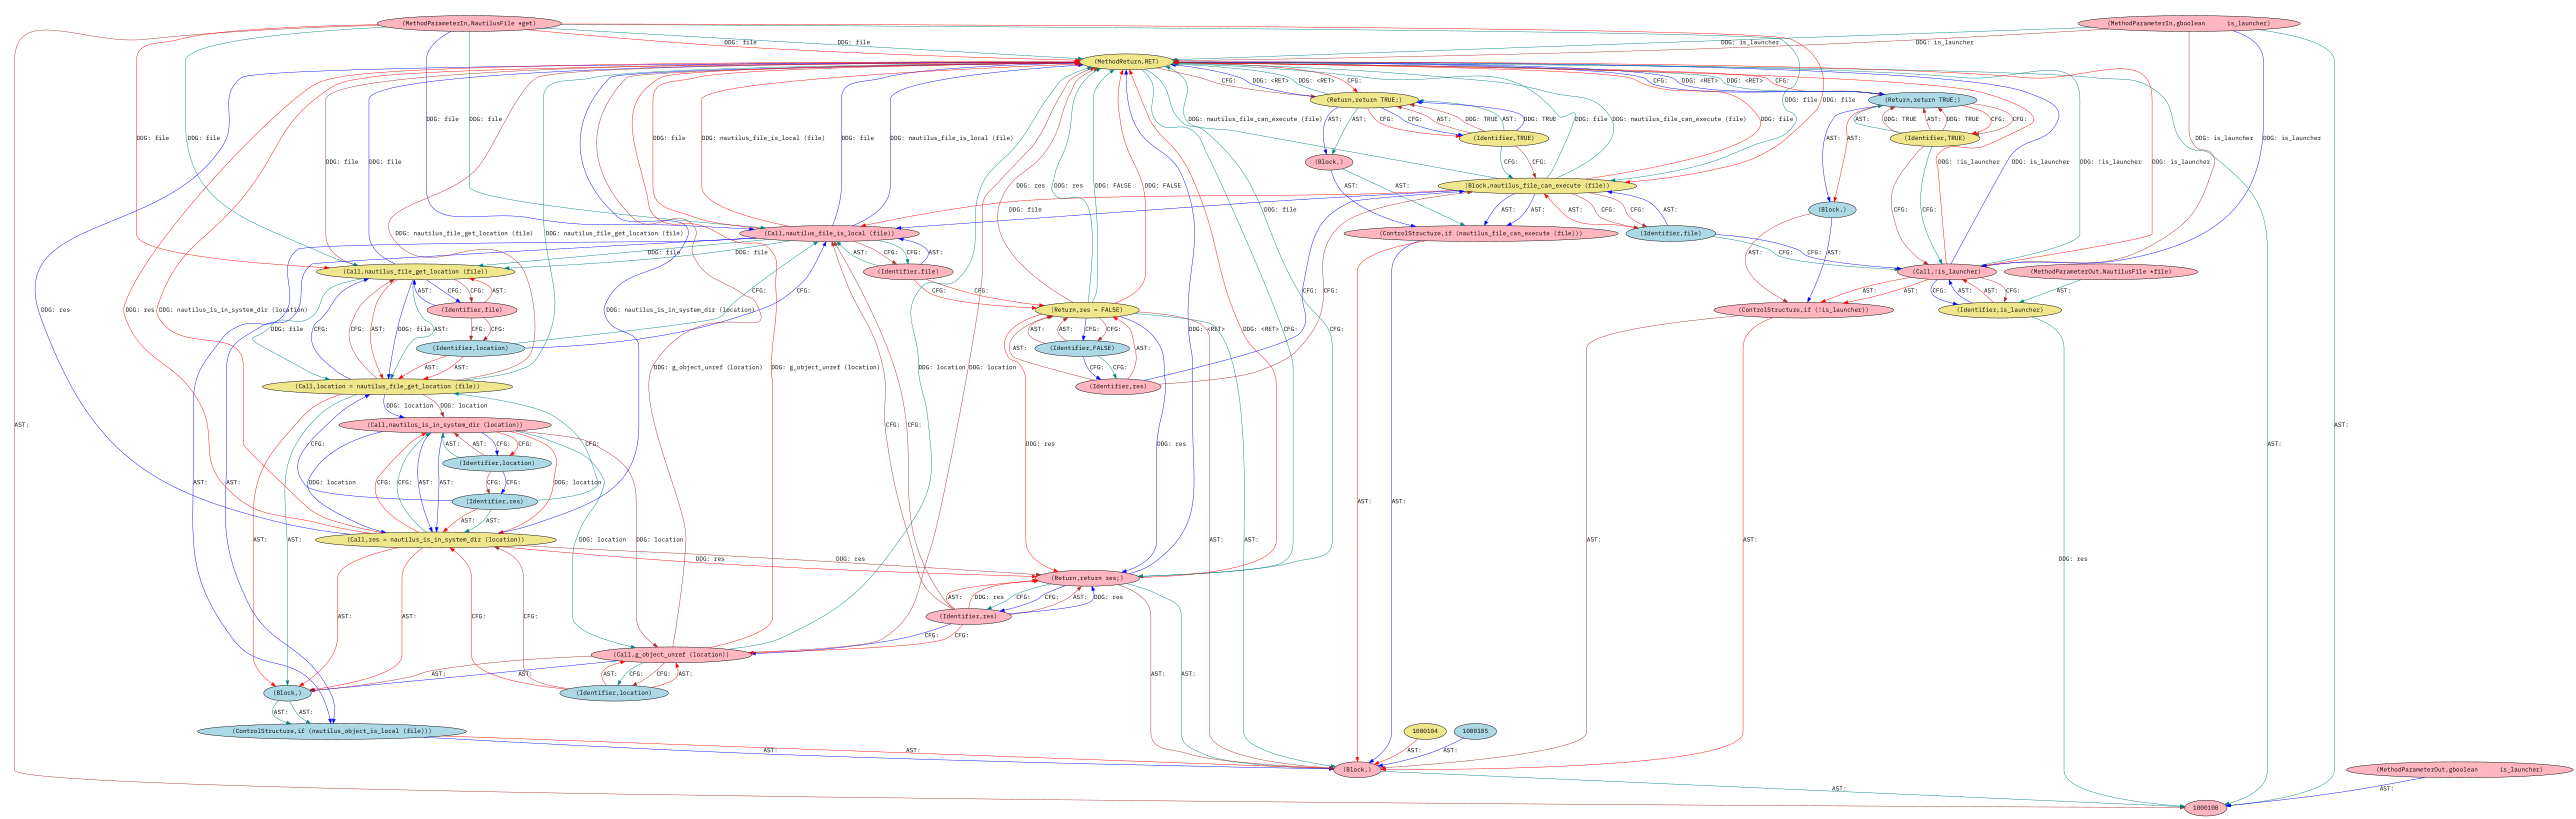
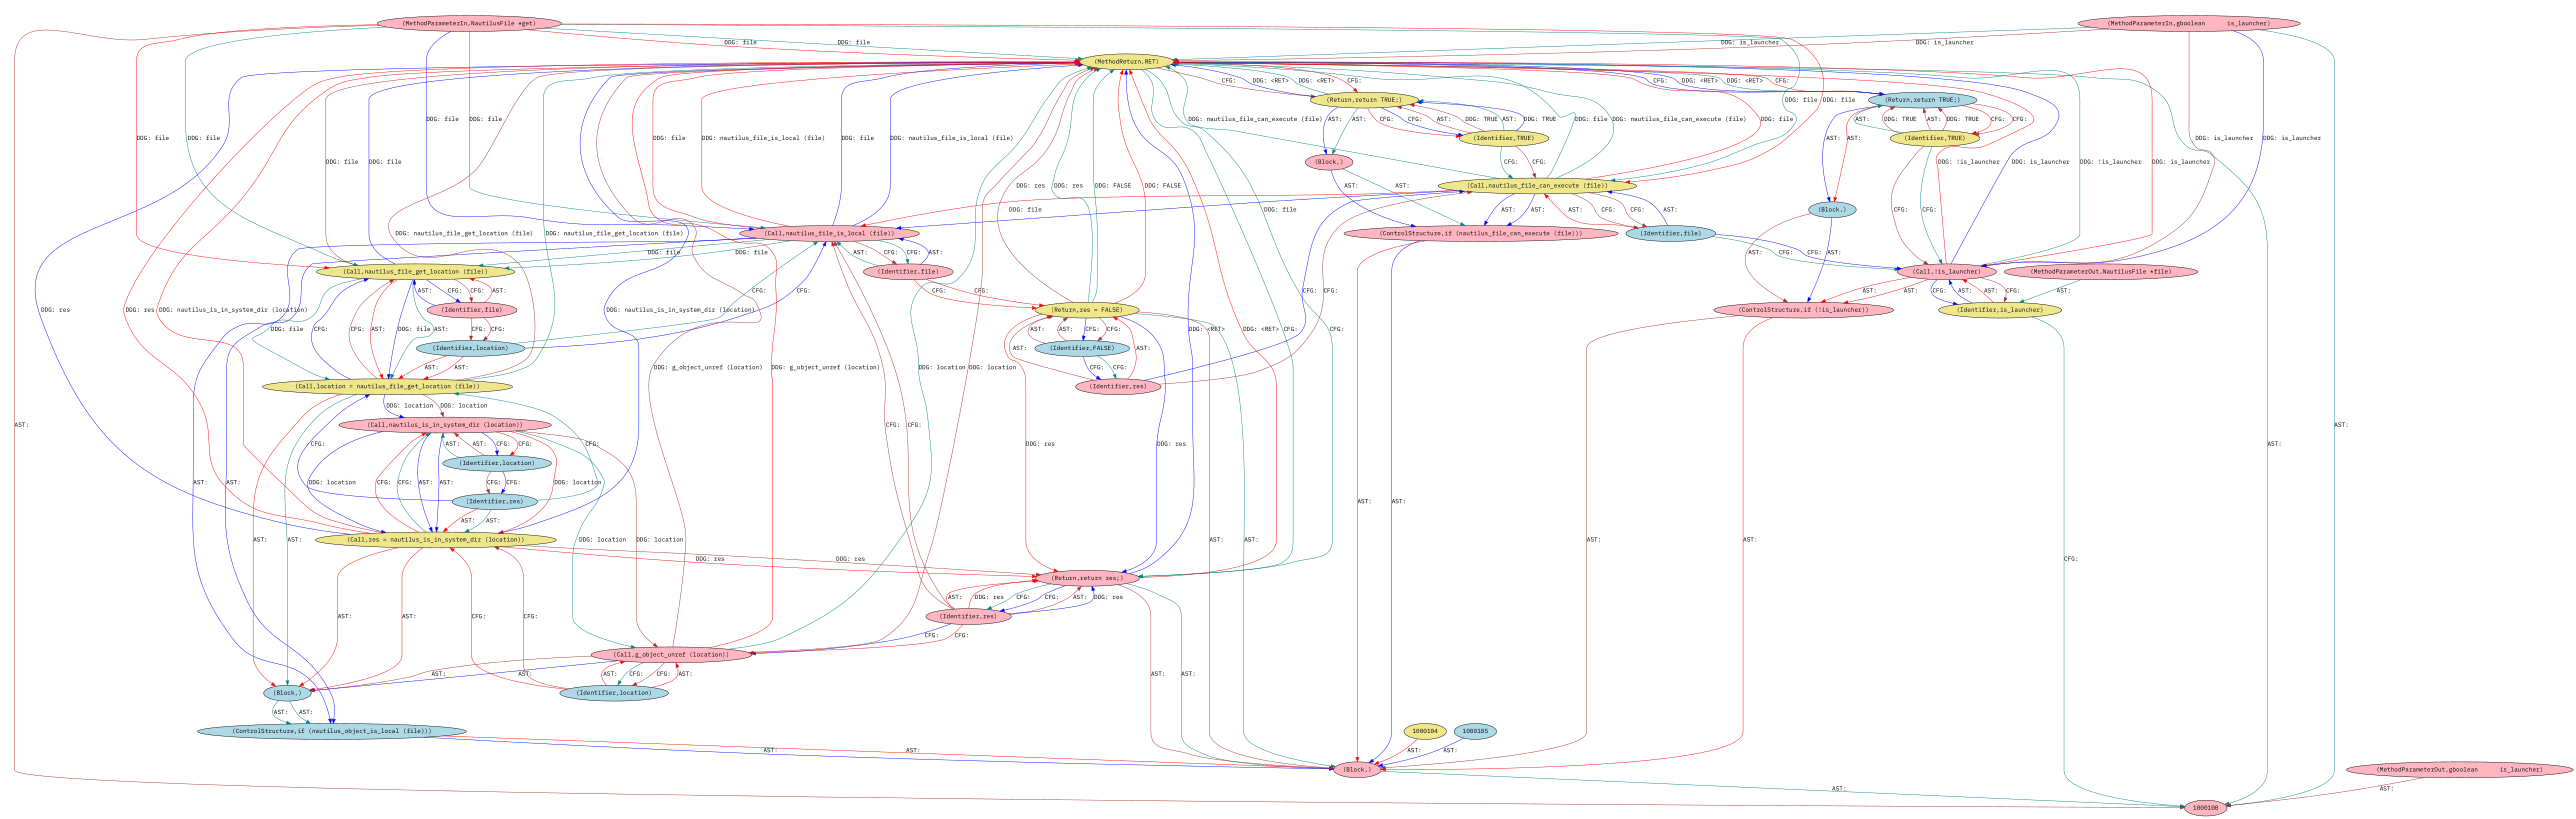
  digraph {
    fontname="IBM Plex Mono"
    node [fillcolor=lightpink fontname="IBM Plex Mono" style=filled]
    edge [color=blue fontname="IBM Plex Mono"]
    n1 [fillcolor=khaki label="(MethodReturn,RET)"]
    n2 [fillcolor=khaki label="(Return,return TRUE;)"]
    n3 [label="(Return,return res;)"]
    n4 [fillcolor=lightblue label="(Return,return TRUE;)"]
    1000100
    n6 [label="(Block,)"]
    n7 [fillcolor=khaki label="(Identifier,TRUE)"]
    n8 [label="(Block,)"]
    n9 [label="(Identifier,res)"]
    n10 [fillcolor=lightblue label="(Block,)"]
    n11 [fillcolor=khaki label="(Identifier,TRUE)"]
    n12 [label="(MethodParameterIn,NautilusFile *get)"]
-   n13 [fillcolor=khaki label="(Block,nautilus_file_can_execute (file))"]
+   n13 [fillcolor=khaki label="(Call,nautilus_file_can_execute (file))"]
    n14 [label="(Call,nautilus_file_is_local (file))"]
    n15 [fillcolor=khaki label="(Call,nautilus_file_get_location (file))"]
    n16 [fillcolor=lightblue label="(Identifier,file)"]
    n17 [label="(ControlStructure,if (nautilus_file_can_execute (file)))"]
    n18 [label="(Identifier,file)"]
    n19 [fillcolor=lightblue label="(ControlStructure,if (nautilus_object_is_local (file)))"]
    n20 [label="(Identifier,file)"]
    n21 [fillcolor=khaki label="(Call,location = nautilus_file_get_location (file))"]
    n22 [label="(MethodParameterOut,NautilusFile *file)"]
    n23 [fillcolor=khaki label="(Identifier,is_launcher)"]
    n24 [label="(Call,!is_launcher)"]
    n25 [label="(ControlStructure,if (!is_launcher))"]
    n26 [fillcolor=lightblue label="(Identifier,FALSE)"]
    n27 [fillcolor=khaki label="(Return,res = FALSE)"]
    n28 [label="(Identifier,res)"]
    n29 [label="(MethodParameterIn,gboolean      is_launcher)"]
    n30 [label="(MethodParameterOut,gboolean      is_launcher)"]
    n31 [fillcolor=lightblue label="(Block,)"]
    n32 [fillcolor=lightblue label="(Identifier,location)"]
    n33 [label="(Call,nautilus_is_in_system_dir (location))"]
    n34 [fillcolor=lightblue label="(Identifier,location)"]
    n35 [fillcolor=khaki label="(Call,res = nautilus_is_in_system_dir (location))"]
    n36 [label="(Call,g_object_unref (location))"]
    n37 [fillcolor=lightblue label="(Identifier,res)"]
    n38 [fillcolor=lightblue label="(Identifier,location)"]
    1000104 [fillcolor=khaki]
    1000105 [fillcolor=lightblue]
    n1 -> n2 [color=red label="CFG: "]
    n1 -> n2 [color=brown label="CFG: "]
    n1 -> n3 [color=teal label="CFG: "]
    n1 -> n3 [color=teal label="CFG: "]
    n1 -> n4 [color=red label="CFG: "]
    n1 -> n4 [label="CFG: "]
    n1 -> 1000100 [color=teal label="AST: "]
    n2 -> n1 [label="DDG: <RET>"]
    n2 -> n1 [color=teal label="DDG: <RET>"]
    n2 -> n6 [color=teal label="AST: "]
    n2 -> n6 [label="AST: "]
    n2 -> n7 [color=red label="CFG: "]
    n2 -> n7 [label="CFG: "]
    n3 -> n1 [label="DDG: <RET>"]
    n3 -> n1 [color=red label="DDG: <RET>"]
    n3 -> n8 [color=teal label="AST: "]
    n3 -> n8 [color=brown label="AST: "]
    n3 -> n9 [color=teal label="CFG: "]
    n3 -> n9 [label="CFG: "]
    n4 -> n1 [label="DDG: <RET>"]
    n4 -> n1 [color=teal label="DDG: <RET>"]
    n4 -> n10 [label="AST: "]
    n4 -> n10 [color=red label="AST: "]
    n4 -> n11 [color=red label="CFG: "]
    n4 -> n11 [color=brown label="CFG: "]
    n6 -> n17 [color=teal label="AST: "]
    n6 -> n17 [label="AST: "]
    n7 -> n2 [color=brown label="AST: "]
    n7 -> n2 [color=brown label="DDG: TRUE"]
    n7 -> n2 [color=teal label="AST: "]
    n7 -> n2 [label="DDG: TRUE"]
    n7 -> n13 [color=brown label="CFG: "]
    n7 -> n13 [color=teal label="CFG: "]
    n8 -> 1000100 [color=teal label="AST: "]
    n9 -> n3 [color=brown label="AST: "]
    n9 -> n3 [label="DDG: res"]
    n9 -> n3 [color=red label="AST: "]
    n9 -> n3 [color=red label="DDG: res"]
    n9 -> n14 [color=brown label="CFG: "]
    n9 -> n14 [color=brown label="CFG: "]
    n9 -> n36 [label="CFG: "]
    n9 -> n36 [color=red label="CFG: "]
    n10 -> n25 [color=brown label="AST: "]
    n10 -> n25 [label="AST: "]
    n11 -> n4 [color=teal label="AST: "]
    n11 -> n4 [color=brown label="DDG: TRUE"]
    n11 -> n4 [color=brown label="AST: "]
    n11 -> n4 [color=brown label="DDG: TRUE"]
    n11 -> n24 [color=brown label="CFG: "]
    n11 -> n24 [color=teal label="CFG: "]
    n12 -> n1 [color=teal label="DDG: file"]
    n12 -> n1 [color=red label="DDG: file"]
    n12 -> 1000100 [color=brown label="AST: "]
    n12 -> n13 [color=teal label="DDG: file"]
    n12 -> n13 [color=red label="DDG: file"]
    n12 -> n14 [color=teal label="DDG: file"]
    n12 -> n14 [label="DDG: file"]
    n12 -> n15 [color=red label="DDG: file"]
    n12 -> n15 [color=teal label="DDG: file"]
    n13 -> n1 [color=red label="DDG: file"]
    n13 -> n1 [color=teal label="DDG: nautilus_file_can_execute (file)"]
    n13 -> n1 [color=teal label="DDG: file"]
    n13 -> n1 [color=teal label="DDG: nautilus_file_can_execute (file)"]
    n13 -> n14 [color=red label="DDG: file"]
    n13 -> n14 [label="DDG: file"]
    n13 -> n16 [color=brown label="CFG: "]
    n13 -> n16 [color=brown label="CFG: "]
    n13 -> n17 [label="AST: "]
    n13 -> n17 [label="AST: "]
    n14 -> n1 [label="DDG: file"]
    n14 -> n1 [label="DDG: nautilus_file_is_local (file)"]
    n14 -> n1 [color=red label="DDG: file"]
    n14 -> n1 [color=red label="DDG: nautilus_file_is_local (file)"]
    n14 -> n15 [color=teal label="DDG: file"]
    n14 -> n15 [color=teal label="DDG: file"]
    n14 -> n18 [color=brown label="CFG: "]
    n14 -> n18 [color=teal label="CFG: "]
    n14 -> n19 [label="AST: "]
    n14 -> n19 [label="AST: "]
    n15 -> n1 [label="DDG: file"]
    n15 -> n1 [color=brown label="DDG: file"]
    n15 -> n20 [label="CFG: "]
    n15 -> n20 [color=brown label="CFG: "]
    n15 -> n21 [color=teal label="AST: "]
    n15 -> n21 [color=teal label="DDG: file"]
    n15 -> n21 [color=red label="AST: "]
    n15 -> n21 [label="DDG: file"]
    n16 -> n13 [label="AST: "]
    n16 -> n13 [color=red label="AST: "]
    n16 -> n24 [color=teal label="CFG: "]
    n16 -> n24 [label="CFG: "]
    n17 -> n8 [label="AST: "]
    n17 -> n8 [color=red label="AST: "]
    n18 -> n14 [label="AST: "]
    n18 -> n14 [color=teal label="AST: "]
    n18 -> n27 [color=red label="CFG: "]
    n18 -> n27 [color=red label="CFG: "]
    n19 -> n8 [color=red label="AST: "]
    n19 -> n8 [label="AST: "]
    n20 -> n15 [color=red label="AST: "]
    n20 -> n15 [label="AST: "]
    n20 -> n32 [color=brown label="CFG: "]
    n20 -> n32 [color=brown label="CFG: "]
    n21 -> n1 [color=brown label="DDG: nautilus_file_get_location (file)"]
    n21 -> n1 [color=teal label="DDG: nautilus_file_get_location (file)"]
    n21 -> n15 [label="CFG: "]
    n21 -> n15 [color=brown label="CFG: "]
    n21 -> n31 [color=teal label="AST: "]
    n21 -> n31 [color=red label="AST: "]
    n21 -> n33 [color=brown label="DDG: location"]
    n21 -> n33 [label="DDG: location"]
    n22 -> n23 [color=teal label="AST: "]
-   n23 -> 1000100 [color=teal label="DDG: res"]
+   n23 -> 1000100 [color=teal label="CFG: "]
    n23 -> n24 [label="AST: "]
    n23 -> n24 [color=red label="AST: "]
    n24 -> n1 [label="DDG: is_launcher"]
    n24 -> n1 [color=teal label="DDG: !is_launcher"]
    n24 -> n1 [color=red label="DDG: is_launcher"]
    n24 -> n1 [color=red label="DDG: !is_launcher"]
    n24 -> n23 [color=brown label="CFG: "]
    n24 -> n23 [label="CFG: "]
    n24 -> n25 [color=red label="AST: "]
    n24 -> n25 [color=red label="AST: "]
    n25 -> n8 [color=red label="AST: "]
    n25 -> n8 [color=brown label="AST: "]
    n26 -> n27 [color=brown label="AST: "]
    n26 -> n27 [color=brown label="AST: "]
    n26 -> n28 [label="CFG: "]
    n26 -> n28 [color=teal label="CFG: "]
    n27 -> n1 [color=teal label="DDG: res"]
    n27 -> n1 [color=red label="DDG: FALSE"]
    n27 -> n1 [color=brown label="DDG: res"]
    n27 -> n1 [color=teal label="DDG: FALSE"]
    n27 -> n3 [color=red label="DDG: res"]
    n27 -> n3 [label="DDG: res"]
    n27 -> n8 [color=teal label="AST: "]
    n27 -> n8 [color=brown label="AST: "]
    n27 -> n26 [label="CFG: "]
    n27 -> n26 [color=brown label="CFG: "]
    n28 -> n13 [color=brown label="CFG: "]
    n28 -> n13 [label="CFG: "]
    n28 -> n27 [color=red label="AST: "]
    n28 -> n27 [color=brown label="AST: "]
    n29 -> n1 [color=teal label="DDG: is_launcher"]
    n29 -> n1 [color=brown label="DDG: is_launcher"]
    n29 -> 1000100 [color=teal label="AST: "]
    n29 -> n24 [color=brown label="DDG: is_launcher"]
    n29 -> n24 [label="DDG: is_launcher"]
-   n30 -> 1000100 [label="AST: "]
+   n30 -> 1000100 [color=brown label="AST: "]
    n31 -> n19 [color=teal label="AST: "]
    n31 -> n19 [color=teal label="AST: "]
    n32 -> n14 [label="CFG: "]
    n32 -> n14 [color=teal label="CFG: "]
    n32 -> n21 [color=red label="AST: "]
    n32 -> n21 [color=red label="AST: "]
    n33 -> n34 [label="CFG: "]
    n33 -> n34 [color=red label="CFG: "]
    n33 -> n35 [label="AST: "]
    n33 -> n35 [label="DDG: location"]
    n33 -> n35 [label="AST: "]
    n33 -> n35 [color=red label="DDG: location"]
    n33 -> n36 [color=brown label="DDG: location"]
    n33 -> n36 [color=teal label="DDG: location"]
    n34 -> n33 [color=teal label="AST: "]
    n34 -> n33 [color=brown label="AST: "]
    n34 -> n37 [color=brown label="CFG: "]
    n34 -> n37 [label="CFG: "]
    n35 -> n1 [label="DDG: res"]
    n35 -> n1 [color=red label="DDG: nautilus_is_in_system_dir (location)"]
    n35 -> n1 [color=red label="DDG: res"]
    n35 -> n1 [label="DDG: nautilus_is_in_system_dir (location)"]
    n35 -> n3 [color=brown label="DDG: res"]
    n35 -> n3 [color=red label="DDG: res"]
    n35 -> n31 [color=red label="AST: "]
    n35 -> n31 [color=red label="AST: "]
    n35 -> n33 [color=teal label="CFG: "]
    n35 -> n33 [color=red label="CFG: "]
    n36 -> n1 [color=brown label="DDG: location"]
    n36 -> n1 [color=brown label="DDG: g_object_unref (location)"]
    n36 -> n1 [color=teal label="DDG: location"]
    n36 -> n1 [color=red label="DDG: g_object_unref (location)"]
    n36 -> n31 [label="AST: "]
    n36 -> n31 [color=brown label="AST: "]
    n36 -> n38 [color=teal label="CFG: "]
    n36 -> n38 [color=brown label="CFG: "]
    n37 -> n21 [color=teal label="CFG: "]
    n37 -> n21 [label="CFG: "]
    n37 -> n35 [color=red label="AST: "]
    n37 -> n35 [color=teal label="AST: "]
    n38 -> n35 [color=red label="CFG: "]
    n38 -> n35 [color=brown label="CFG: "]
    n38 -> n36 [color=red label="AST: "]
    n38 -> n36 [color=red label="AST: "]
    1000104 -> n8 [color=red label="AST: "]
    1000105 -> n8 [label="AST: "]
  }
